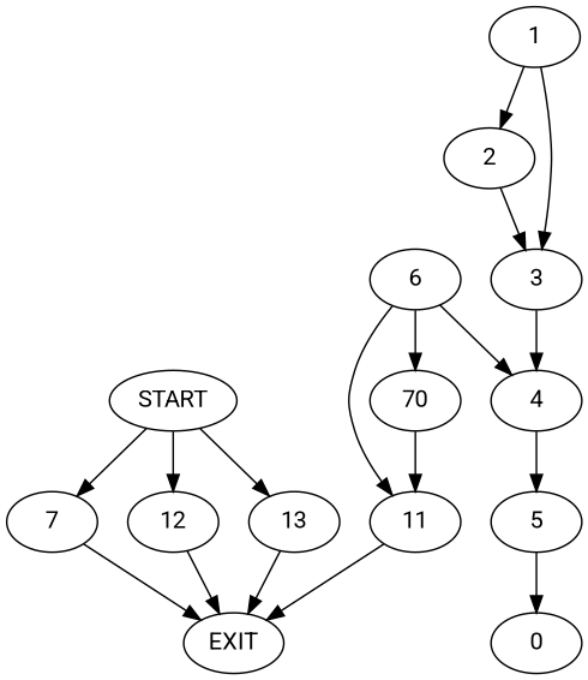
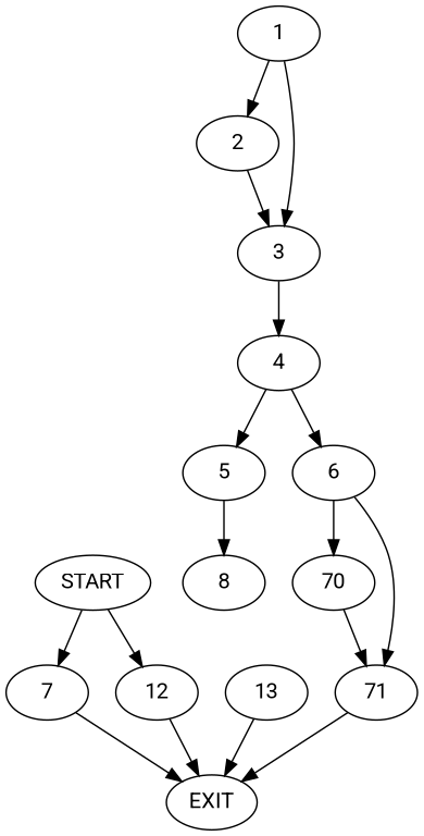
  digraph {
    fontname=Roboto
    node [fontname=Roboto]
    edge [fontname=Roboto]
    n1 [label=START]
    7
    12
    13
    1
    2
    3
    n8 [label=EXIT]
    4
    5
    6
-   8 [label=0]
+   8
    n13 [label=70]
-   11
+   11 [label=71]
    n1 -> 7
    n1 -> 12
-   n1 -> 13
    7 -> n8
    12 -> n8
    13 -> n8
    1 -> 2
    1 -> 3
    2 -> 3
    3 -> 4
    4 -> 5
-   6 -> 4
+   4 -> 6
    5 -> 8
    6 -> n13
    6 -> 11
    n13 -> 11
    11 -> n8
  }
